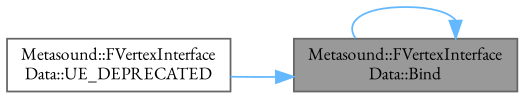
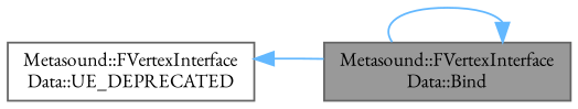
  digraph {
    rankdir=RL
    fontname="EB Garamond"
    node [fontname="EB Garamond" fontsize=10 shape=box style=filled]
    edge [color=steelblue1 dir=back fontname="EB Garamond" fontsize=10 labelfontname=Helvetica labelfontsize=10 style=solid]
    n1 [color=gray40 fillcolor=grey60 fontcolor=black height=0.2 label="Metasound::FVertexInterface\lData::Bind" width=0.4]
    n2 [color=grey40 fillcolor=white height=0.2 label="Metasound::FVertexInterface\lData::UE_DEPRECATED" width=0.4]
    n1 -> n1
-   n1 -> n2
+   n2 -> n1
  }
